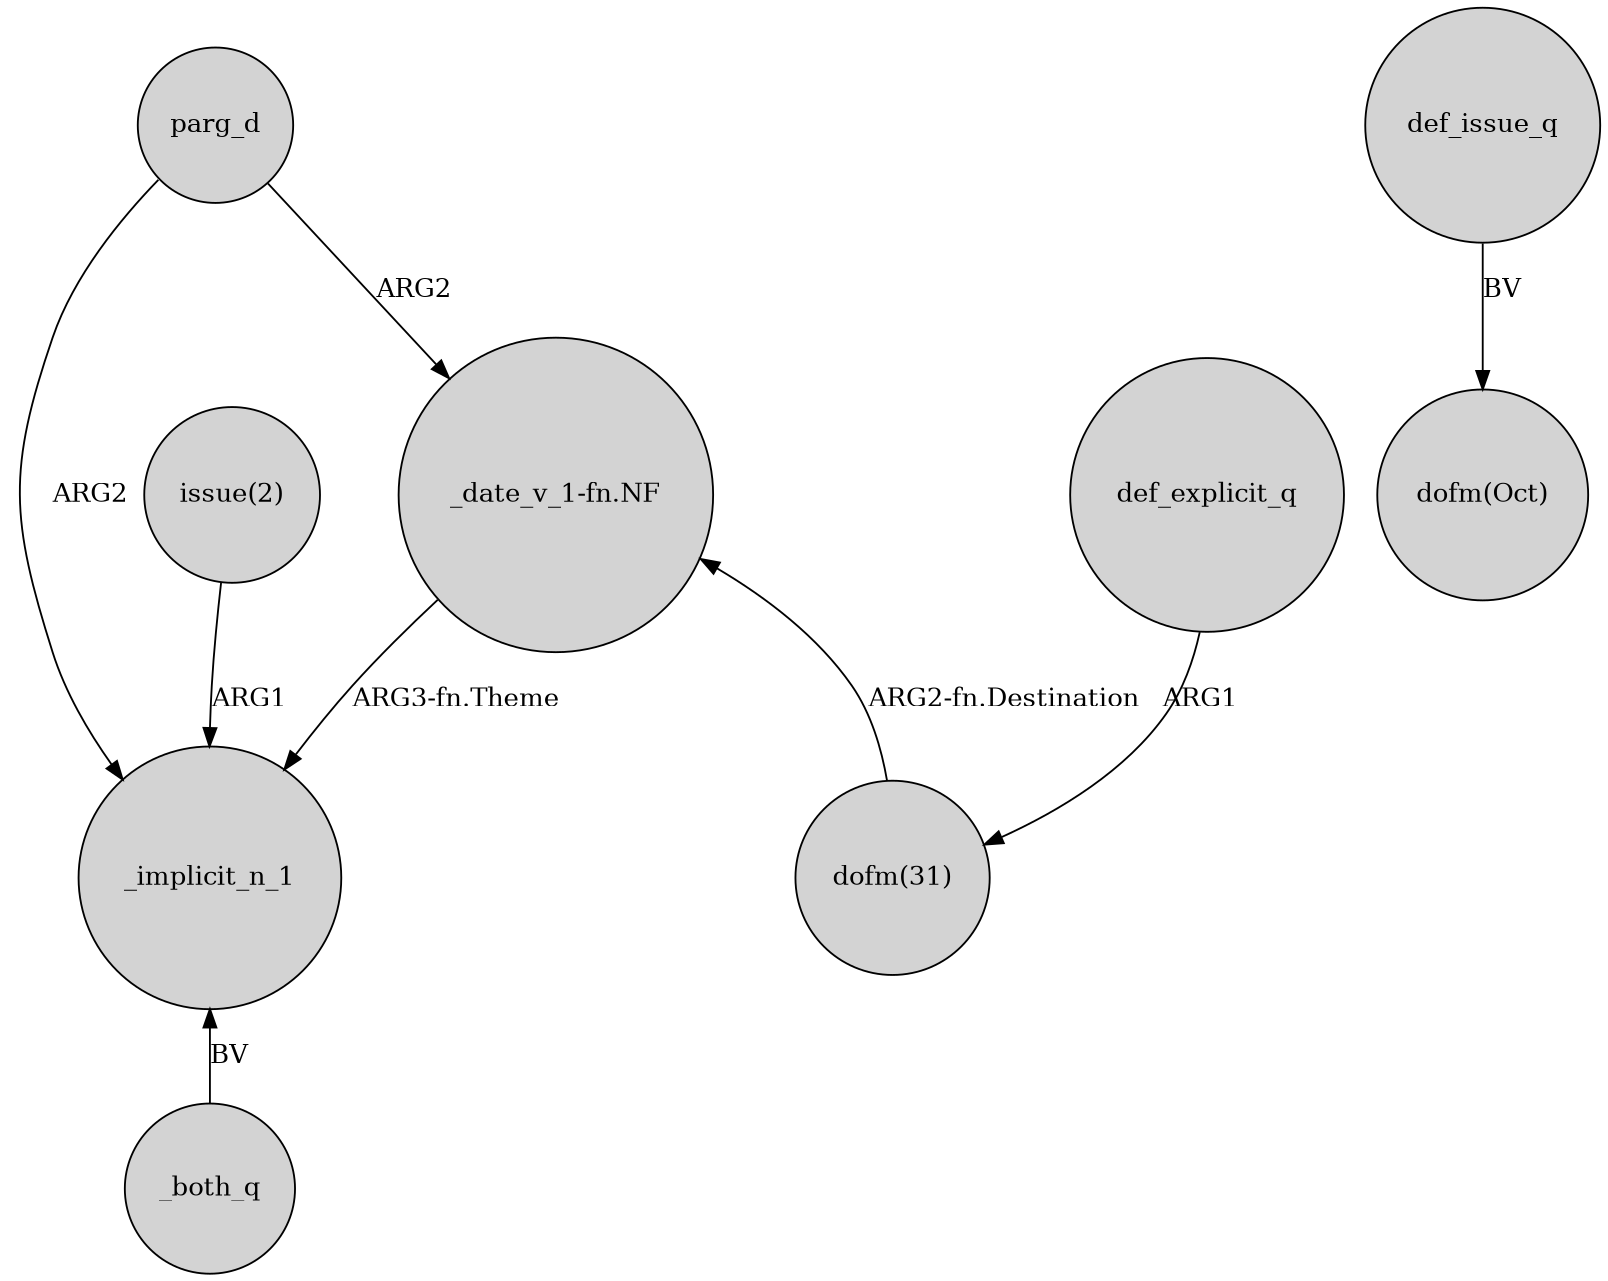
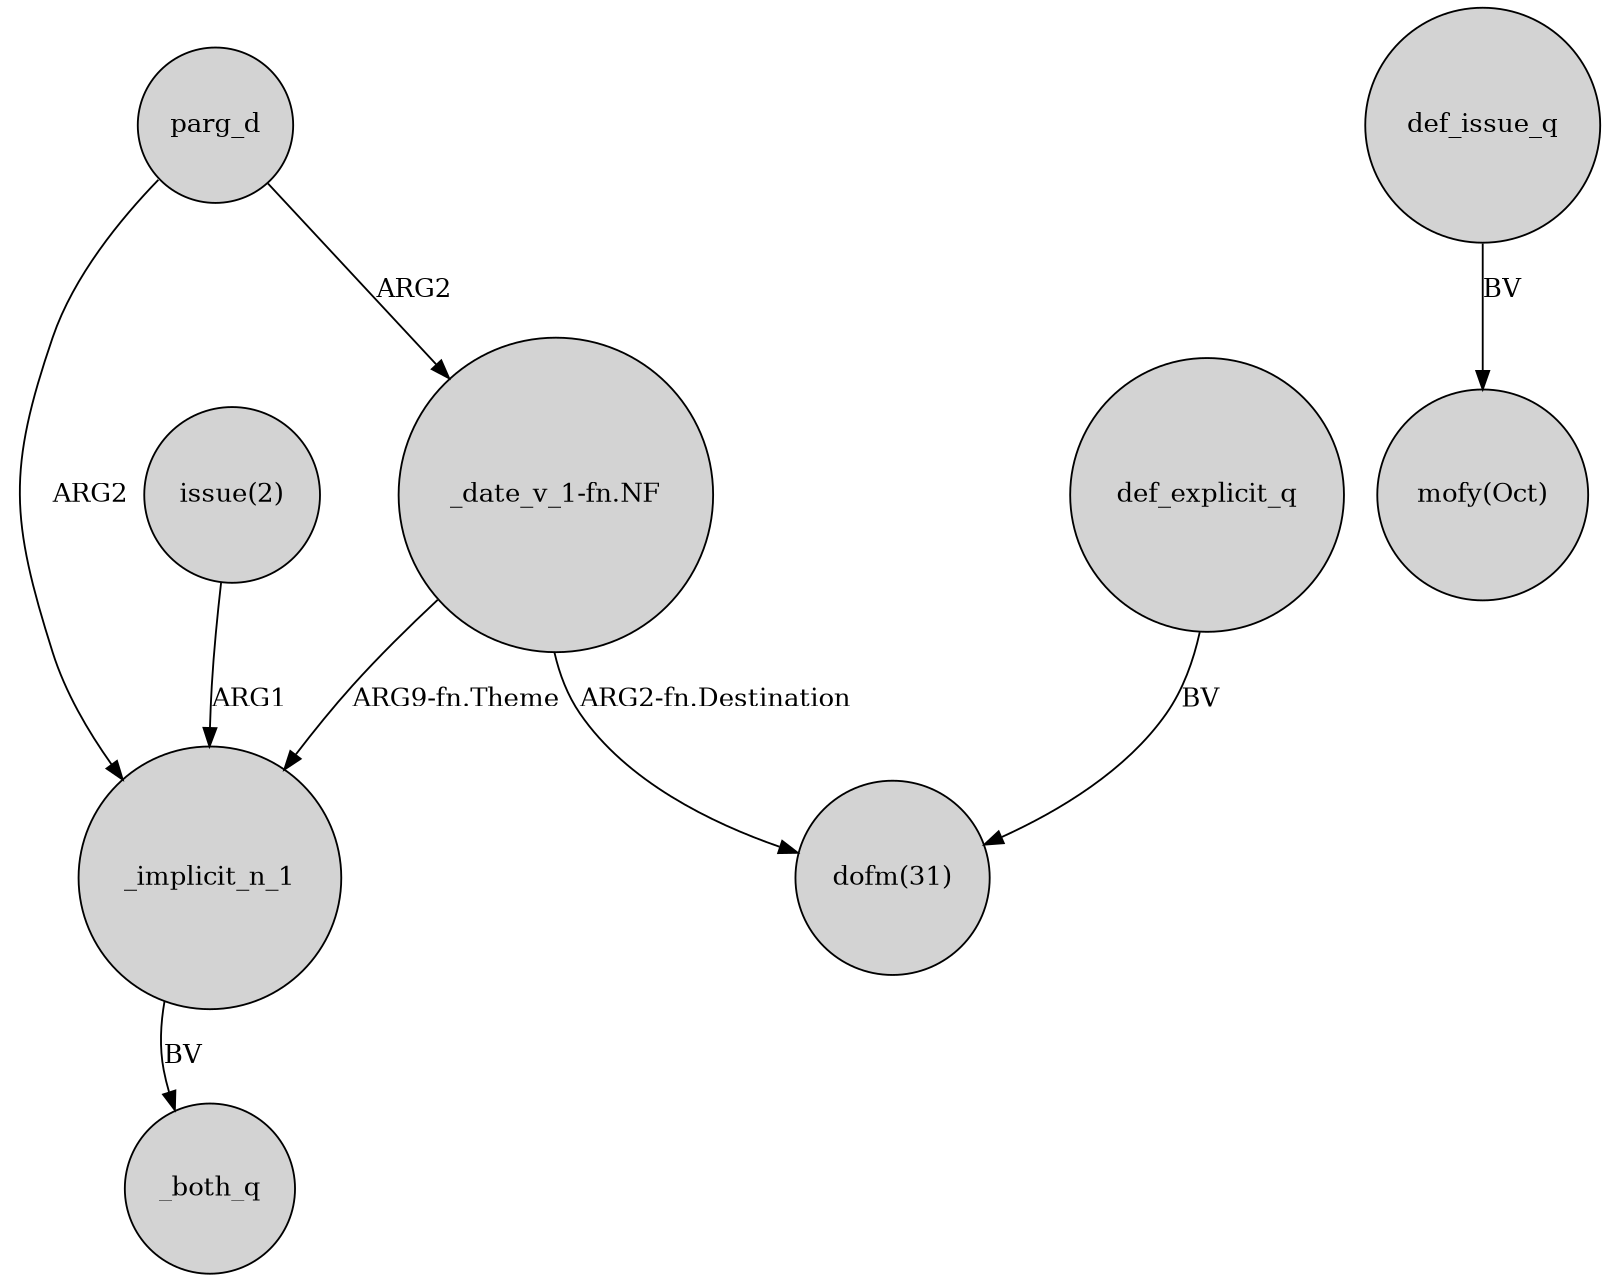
  digraph {
    node [shape=circle style=filled]
    parg_d
    "_date_v_1-fn.NF"
    n3 [label=_implicit_n_1]
    "dofm(31)"
    def_explicit_q
    n6 [label=def_issue_q]
-   "mofy(Oct)" [label="dofm(Oct)"]
+   "mofy(Oct)"
    n8 [label="issue(2)"]
    _both_q
    parg_d -> "_date_v_1-fn.NF" [label=ARG2]
    parg_d -> n3 [label=ARG2]
-   "_date_v_1-fn.NF" -> n3 [label="ARG3-fn.Theme"]
-   "dofm(31)" -> "_date_v_1-fn.NF" [label="ARG2-fn.Destination"]
-   def_explicit_q -> "dofm(31)" [label=ARG1]
+   "_date_v_1-fn.NF" -> n3 [label="ARG9-fn.Theme"]
+   "_date_v_1-fn.NF" -> "dofm(31)" [label="ARG2-fn.Destination"]
+   def_explicit_q -> "dofm(31)" [label=BV]
    n6 -> "mofy(Oct)" [label=BV]
    n8 -> n3 [label=ARG1]
-   _both_q -> n3 [label=BV]
+   n3 -> _both_q [label=BV]
  }
